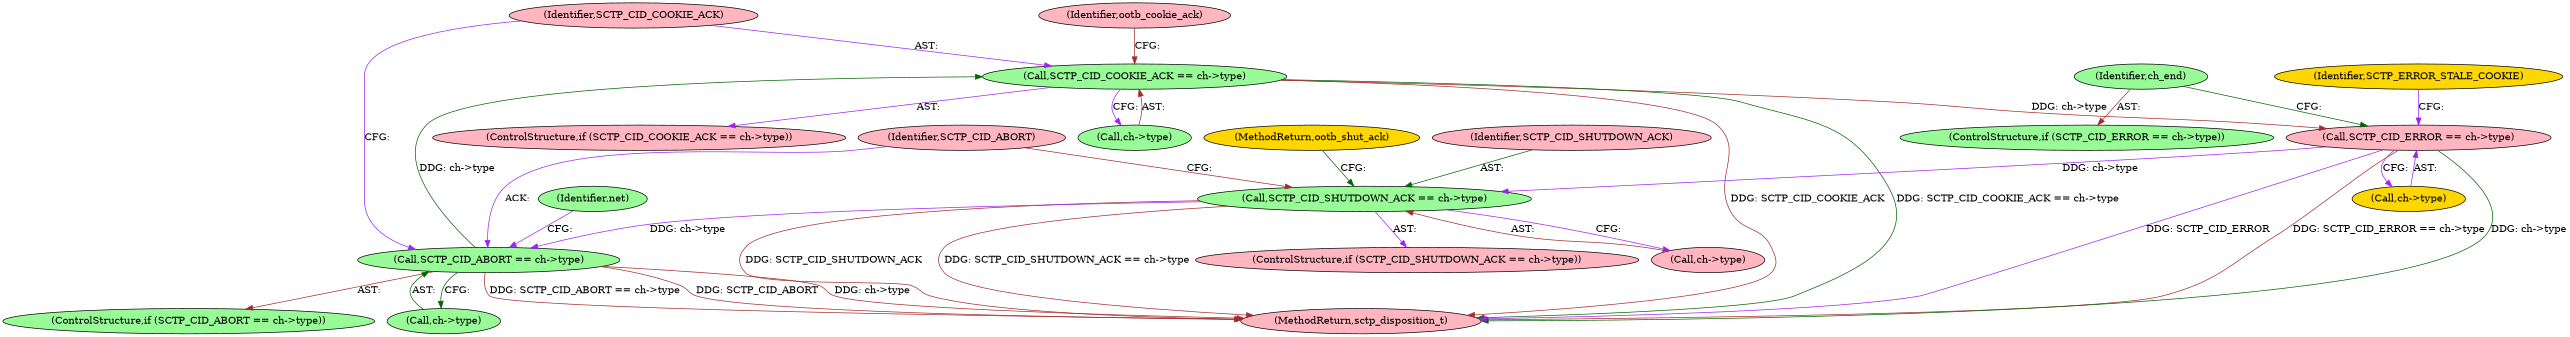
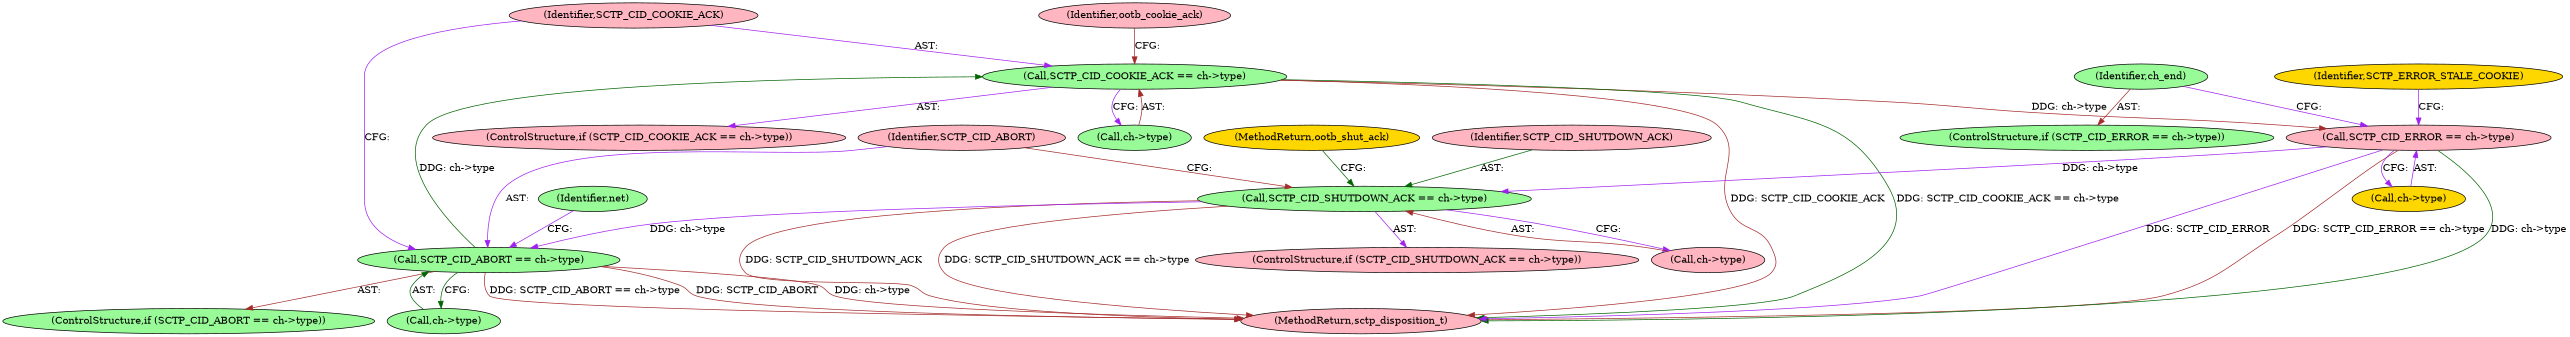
  digraph {
    node [fillcolor=palegreen style=filled]
    edge [color=brown]
    n1 [label="(Call,SCTP_CID_COOKIE_ACK == ch->type)"]
    n2 [fillcolor=lightpink label="(Call,SCTP_CID_ERROR == ch->type)"]
    n3 [label="(Call,ch->type)"]
    n4 [fillcolor=lightpink label="(MethodReturn,sctp_disposition_t)"]
    n5 [fillcolor=lightpink label="(ControlStructure,if (SCTP_CID_COOKIE_ACK == ch->type))"]
    n6 [label="(Call,SCTP_CID_SHUTDOWN_ACK == ch->type)"]
    n7 [fillcolor=gold label="(Call,ch->type)"]
    n8 [label="(Call,SCTP_CID_ABORT == ch->type)"]
    n9 [label="(ControlStructure,if (SCTP_CID_ABORT == ch->type))"]
    n10 [label="(Call,ch->type)"]
    n11 [fillcolor=lightpink label="(ControlStructure,if (SCTP_CID_SHUTDOWN_ACK == ch->type))"]
    n12 [fillcolor=lightpink label="(Call,ch->type)"]
    n13 [label="(ControlStructure,if (SCTP_CID_ERROR == ch->type))"]
    n14 [fillcolor=lightpink label="(Identifier,SCTP_CID_COOKIE_ACK)"]
    n15 [label="(Identifier,ch_end)"]
    n16 [fillcolor=lightpink label="(Identifier,SCTP_CID_ABORT)"]
    n17 [label="(Identifier,net)"]
    n18 [fillcolor=lightpink label="(Identifier,ootb_cookie_ack)"]
    n19 [fillcolor=gold label="(MethodReturn,ootb_shut_ack)"]
    n20 [fillcolor=gold label="(Identifier,SCTP_ERROR_STALE_COOKIE)"]
    n21 [fillcolor=lightpink label="(Identifier,SCTP_CID_SHUTDOWN_ACK)"]
    n1 -> n2 [label="DDG: ch->type"]
    n1 -> n3 [color=purple label="CFG: "]
    n1 -> n4 [color=darkgreen label="DDG: SCTP_CID_COOKIE_ACK == ch->type"]
    n1 -> n4 [label="DDG: SCTP_CID_COOKIE_ACK"]
    n1 -> n5 [color=purple label="AST: "]
    n2 -> n4 [label="DDG: SCTP_CID_ERROR == ch->type"]
    n2 -> n4 [color=darkgreen label="DDG: ch->type"]
    n2 -> n4 [color=purple label="DDG: SCTP_CID_ERROR"]
    n2 -> n6 [color=purple label="DDG: ch->type"]
    n2 -> n7 [color=purple label="CFG: "]
    n3 -> n1 [label="AST: "]
    n6 -> n4 [label="DDG: SCTP_CID_SHUTDOWN_ACK"]
    n6 -> n4 [label="DDG: SCTP_CID_SHUTDOWN_ACK == ch->type"]
    n6 -> n8 [color=purple label="DDG: ch->type"]
    n6 -> n11 [color=purple label="AST: "]
    n6 -> n12 [color=purple label="CFG: "]
    n7 -> n2 [color=purple label="AST: "]
    n8 -> n1 [color=darkgreen label="DDG: ch->type"]
    n8 -> n4 [label="DDG: SCTP_CID_ABORT == ch->type"]
    n8 -> n4 [label="DDG: SCTP_CID_ABORT"]
    n8 -> n4 [label="DDG: ch->type"]
    n8 -> n9 [label="AST: "]
    n8 -> n10 [color=darkgreen label="CFG: "]
    n10 -> n8 [color=darkgreen label="AST: "]
    n12 -> n6 [label="AST: "]
    n14 -> n1 [color=purple label="AST: "]
    n14 -> n8 [color=purple label="CFG: "]
-   n15 -> n2 [color=darkgreen label="CFG: "]
+   n15 -> n2 [color=purple label="CFG: "]
    n15 -> n13 [label="AST: "]
    n16 -> n6 [label="CFG: "]
-   n16 -> n8 [color=purple label="ACK: "]
+   n16 -> n8 [color=purple label="AST: "]
    n17 -> n8 [color=purple label="CFG: "]
    n18 -> n1 [label="CFG: "]
    n19 -> n6 [color=darkgreen label="CFG: "]
    n20 -> n2 [color=purple label="CFG: "]
    n21 -> n6 [color=darkgreen label="AST: "]
  }
